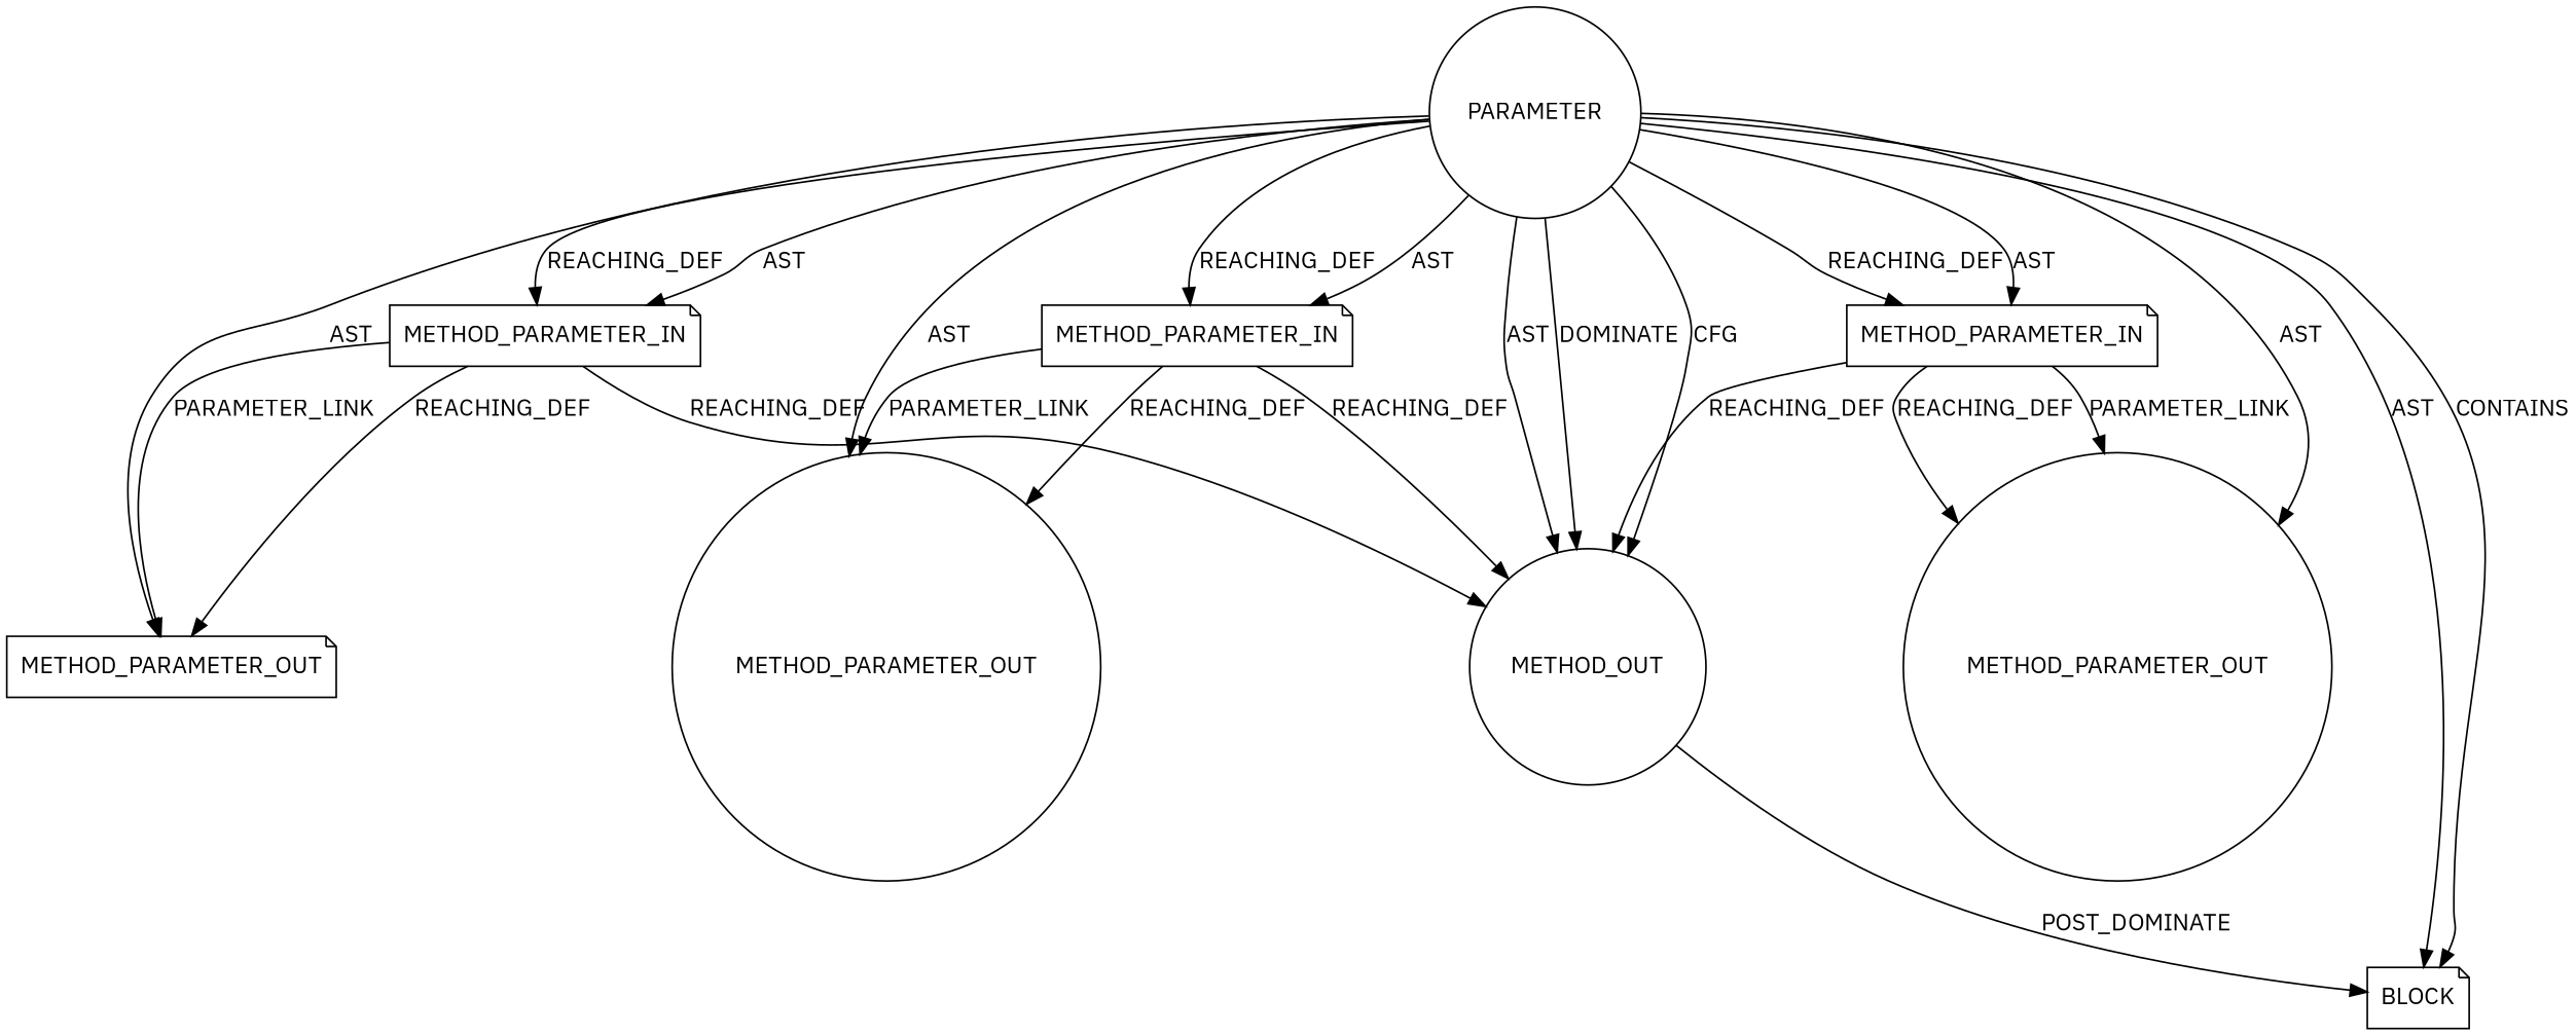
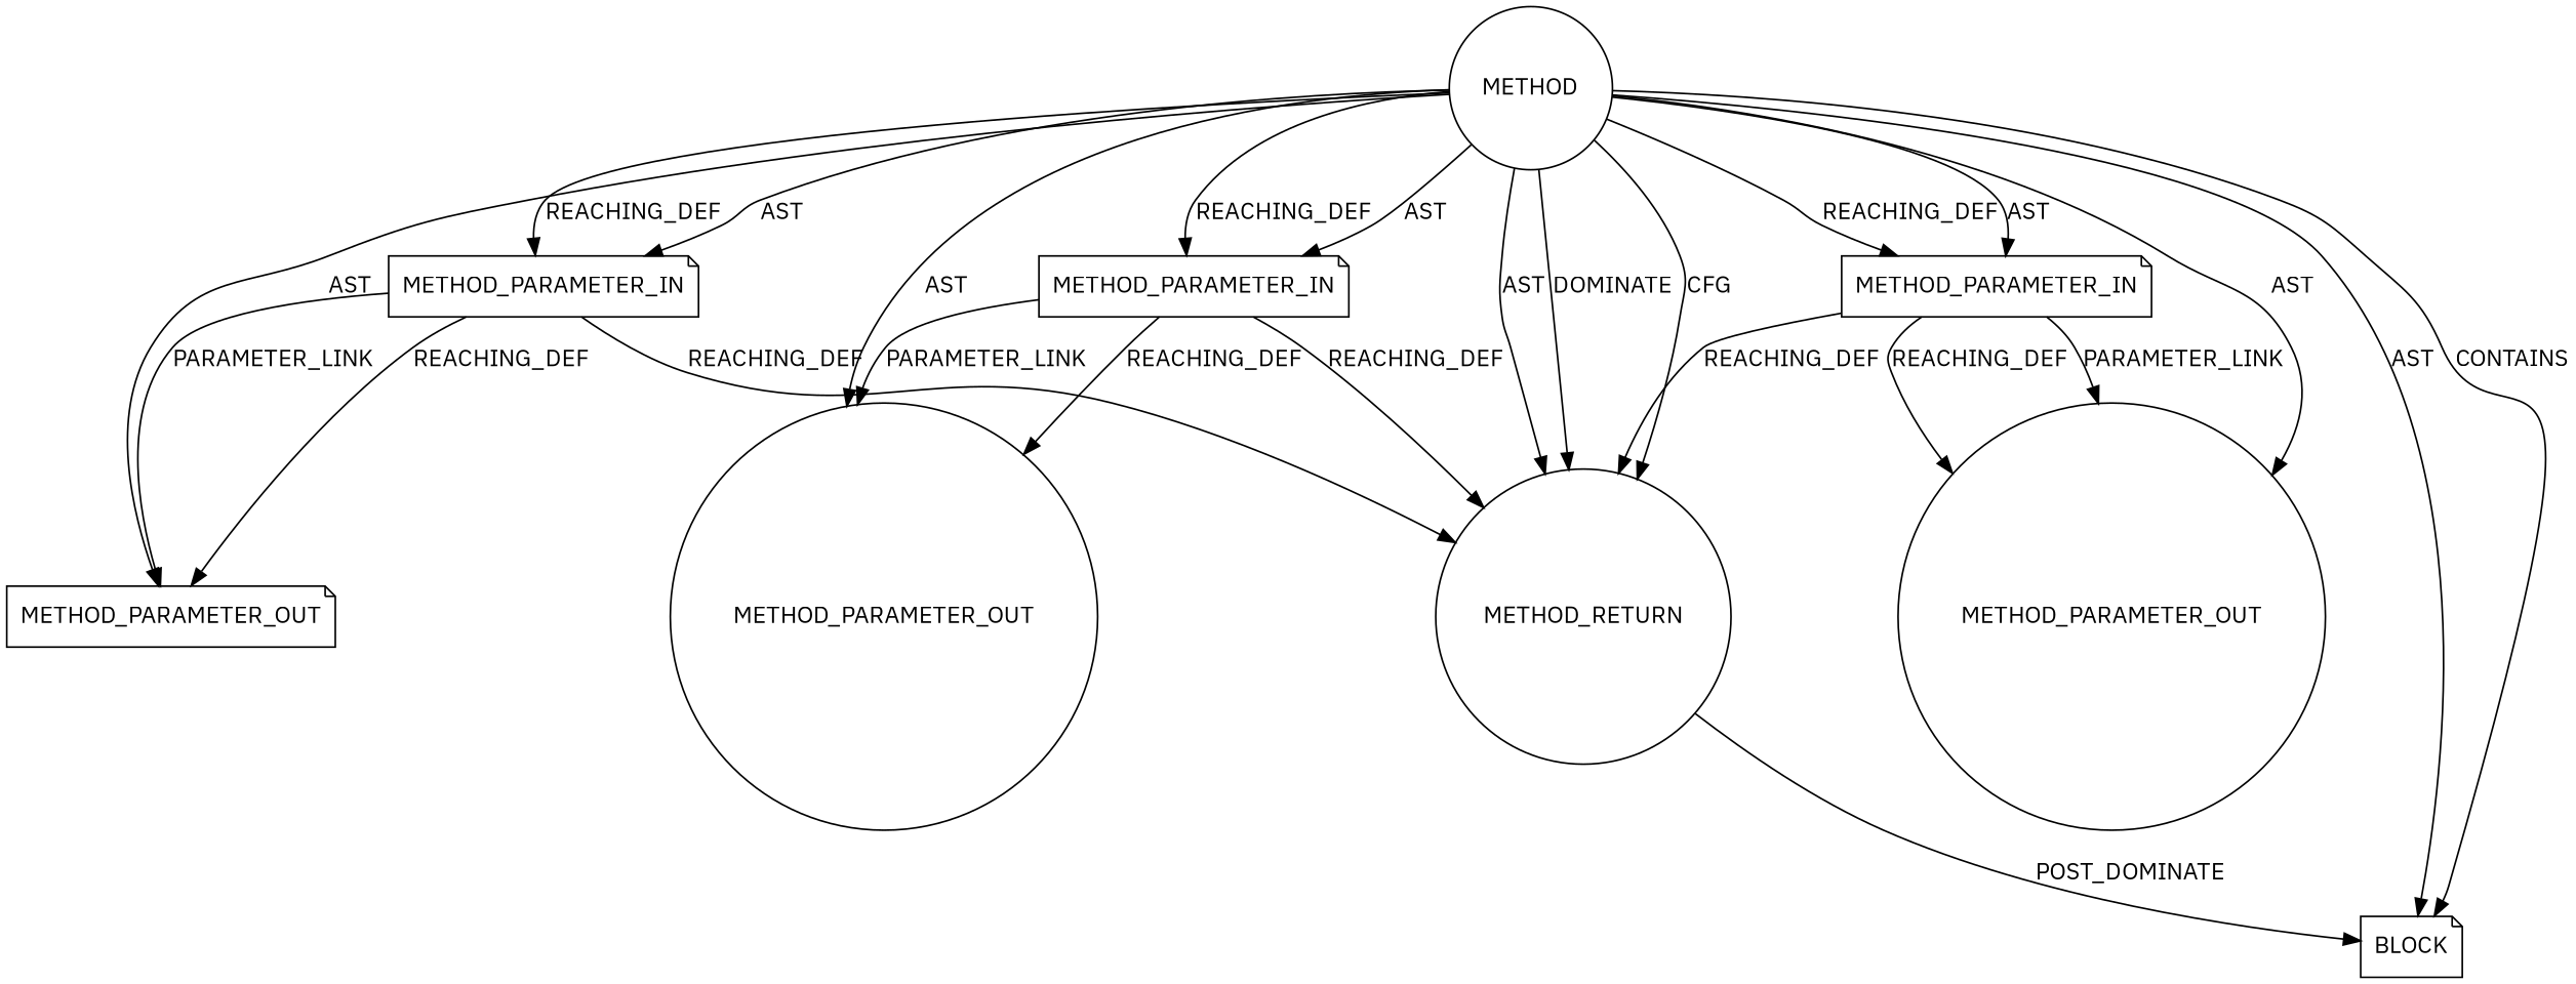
  digraph {
    fontname="IBM Plex Sans"
    node [CODE="<empty>" ORDER=1 TYPE_FULL_NAME=ANY fontname="IBM Plex Sans" shape=note EVALUATION_STRATEGY=BY_VALUE IS_VARIADIC=false]
    edge [fontname="IBM Plex Sans"]
    n1 [ARGUMENT_INDEX=1 label=BLOCK EVALUATION_STRATEGY="" IS_VARIADIC=""]
    n2 [CODE=p1 INDEX=1 NAME=p1 label=METHOD_PARAMETER_OUT]
    n3 [CODE=p1 INDEX=1 NAME=p1 label=METHOD_PARAMETER_IN]
-   n4 [CODE=RET ORDER=2 label=METHOD_OUT shape=circle IS_VARIADIC=""]
+   n4 [CODE=RET ORDER=2 label=METHOD_RETURN shape=circle IS_VARIADIC=""]
    n5 [CODE=p3 INDEX=3 NAME=p3 ORDER=3 label=METHOD_PARAMETER_IN]
    n6 [CODE=p3 INDEX=3 NAME=p3 ORDER=3 label=METHOD_PARAMETER_OUT shape=circle]
-   n7 [AST_PARENT_FULL_NAME="<global>" AST_PARENT_TYPE=NAMESPACE_BLOCK FILENAME="<empty>" FULL_NAME=memset IS_EXTERNAL=true NAME=memset ORDER=0 label=PARAMETER shape=circle TYPE_FULL_NAME="" EVALUATION_STRATEGY="" IS_VARIADIC=""]
+   n7 [AST_PARENT_FULL_NAME="<global>" AST_PARENT_TYPE=NAMESPACE_BLOCK FILENAME="<empty>" FULL_NAME=memset IS_EXTERNAL=true NAME=memset ORDER=0 label=METHOD shape=circle TYPE_FULL_NAME="" EVALUATION_STRATEGY="" IS_VARIADIC=""]
    n8 [CODE=p2 INDEX=2 NAME=p2 ORDER=2 label=METHOD_PARAMETER_OUT shape=circle]
    n9 [CODE=p2 INDEX=2 NAME=p2 ORDER=2 label=METHOD_PARAMETER_IN]
    n3 -> n2 [label=PARAMETER_LINK]
    n3 -> n2 [VARIABLE=p1 label=REACHING_DEF]
    n3 -> n4 [VARIABLE=p1 label=REACHING_DEF]
    n4 -> n1 [label=POST_DOMINATE]
    n5 -> n4 [VARIABLE=p3 label=REACHING_DEF]
    n5 -> n6 [label=PARAMETER_LINK]
    n5 -> n6 [VARIABLE=p3 label=REACHING_DEF]
    n7 -> n1 [label=AST]
    n7 -> n1 [label=CONTAINS]
    n7 -> n2 [label=AST]
    n7 -> n3 [label=REACHING_DEF]
    n7 -> n3 [label=AST]
    n7 -> n4 [label=AST]
    n7 -> n4 [label=DOMINATE]
    n7 -> n4 [label=CFG]
    n7 -> n5 [label=REACHING_DEF]
    n7 -> n5 [label=AST]
    n7 -> n6 [label=AST]
    n7 -> n8 [label=AST]
    n7 -> n9 [label=REACHING_DEF]
    n7 -> n9 [label=AST]
    n9 -> n4 [VARIABLE=p2 label=REACHING_DEF]
    n9 -> n8 [label=PARAMETER_LINK]
    n9 -> n8 [VARIABLE=p2 label=REACHING_DEF]
  }
